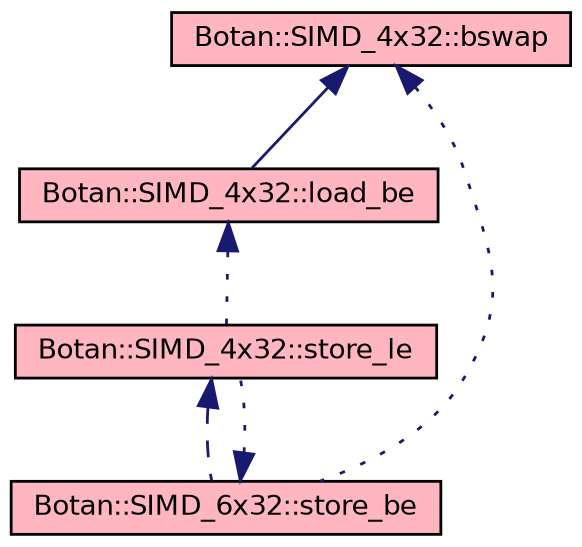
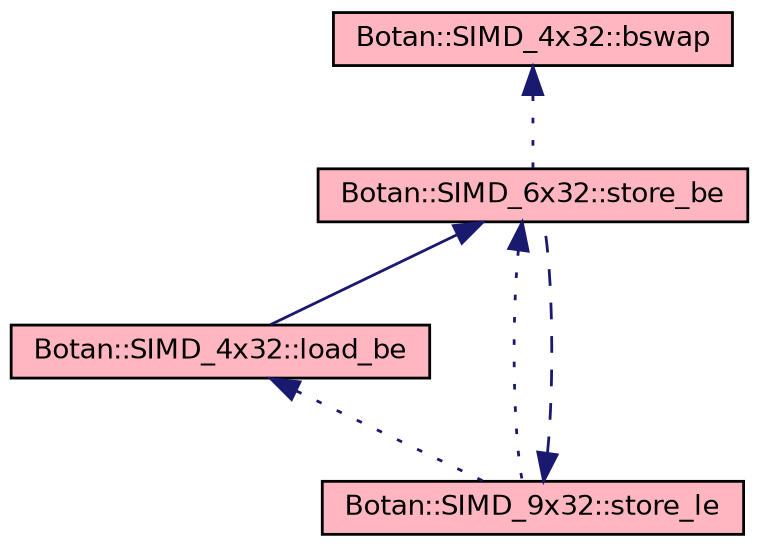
  digraph {
    rankdir=TB
    node [color=black fillcolor=lightpink fontname=Helvetica fontsize=10 shape=record style=filled]
    edge [color=midnightblue dir=back fontname=Helvetica fontsize=10 labelfontname=Helvetica labelfontsize=10 style=dotted]
    n1 [fontcolor=black height=0.2 label="Botan::SIMD_4x32::bswap" width=0.4]
    n2 [height=0.2 label="Botan::SIMD_4x32::load_be" width=0.4]
    n3 [height=0.2 label="Botan::SIMD_6x32::store_be" width=0.4]
-   n4 [height=0.2 label="Botan::SIMD_4x32::store_le" width=0.4]
-   n1 -> n2 [style=solid]
+   n4 [height=0.2 label="Botan::SIMD_9x32::store_le" width=0.4]
+   n3 -> n2 [style=solid]
    n1 -> n3
    n2 -> n4
    n3 -> n4
    n4 -> n3 [style=dashed]
  }
